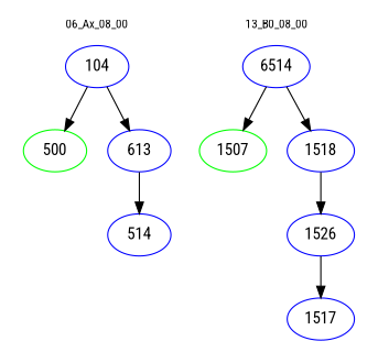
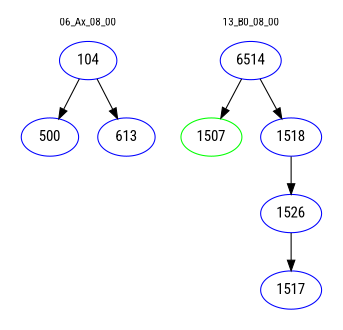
  digraph {
    fontname="Roboto Condensed"
    node [color=blue fontname="Roboto Condensed"]
    edge [color=black fontname="Roboto Condensed"]
    n1 [label=104]
-   n2 [color=green label=500]
+   n2 [label=500]
    n3 [label=613]
-   n4 [label=514]
    n5 [label=6514]
    n6 [color=green label=1507]
    n7 [label=1518]
    n8 [label=1526]
    n9 [label=1517]
    subgraph cluster_1 {
      color=white
      fontsize=10
      label="06_Ax_08_00"
      n1
      n2
      n3
-     n4
    }
    subgraph cluster_2 {
      color=white
      fontsize=10
      label="13_B0_08_00"
      n5
      n6
      n7
      n8
      n9
    }
    n1 -> n2
    n1 -> n3
-   n3 -> n4
    n5 -> n6
    n5 -> n7
    n7 -> n8
    n8 -> n9
  }
